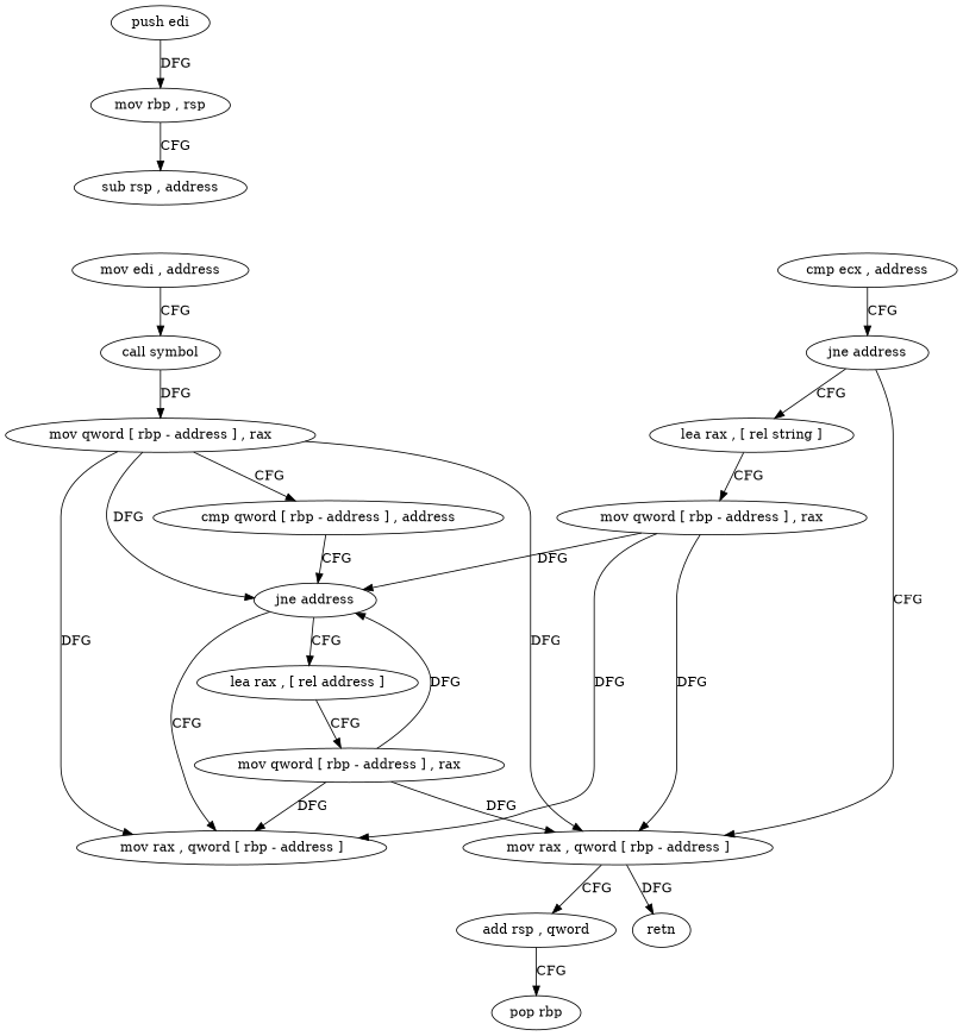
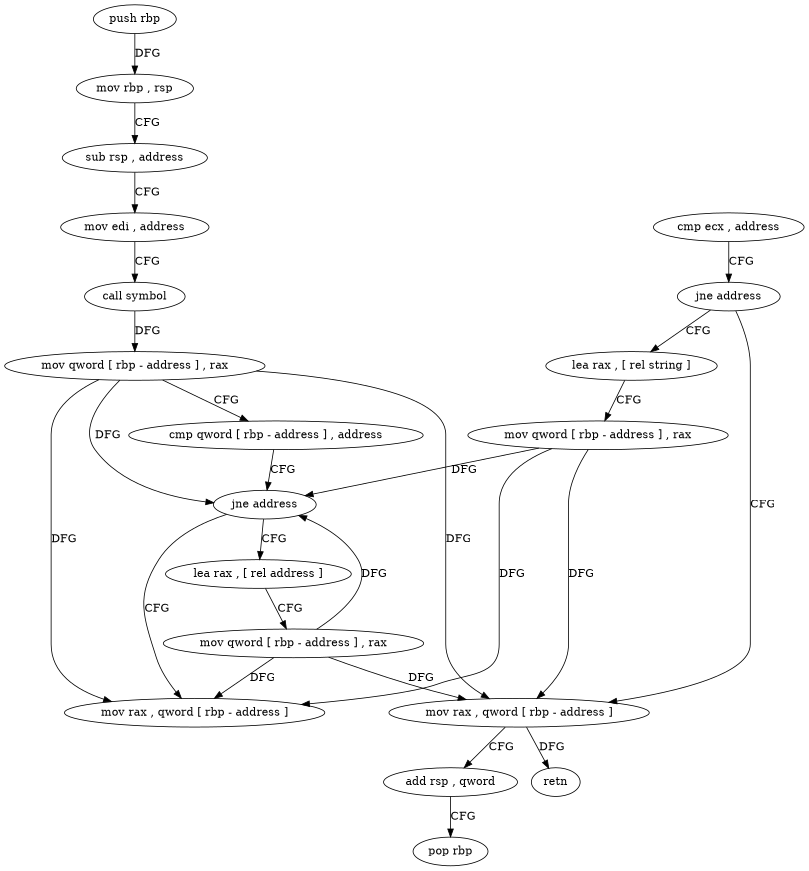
  digraph {
-   n1 [label="push edi"]
+   n1 [label="push rbp"]
    n2 [label="mov rbp , rsp"]
    n3 [label="sub rsp , address"]
    n4 [label="mov edi , address"]
    n5 [label="call symbol"]
    n6 [label="mov qword [ rbp - address ] , rax"]
    n7 [label="cmp qword [ rbp - address ] , address"]
    n8 [label="jne address"]
    n9 [label="mov rax , qword [ rbp - address ]"]
    n10 [label="mov rax , qword [ rbp - address ]"]
    n11 [label="lea rax , [ rel address ]"]
    n12 [label="add rsp , qword"]
    n13 [label=retn]
    n14 [label="mov qword [ rbp - address ] , rax"]
    n15 [label="cmp ecx , address"]
    n16 [label="jne address"]
    n17 [label="lea rax , [ rel string ]"]
    n18 [label="mov qword [ rbp - address ] , rax"]
    n19 [label="pop rbp"]
    n1 -> n2 [label=DFG]
    n2 -> n3 [label=CFG]
+   n3 -> n4 [label=CFG]
    n4 -> n5 [label=CFG]
    n5 -> n6 [label=DFG]
    n6 -> n7 [label=CFG]
    n6 -> n8 [label=DFG]
    n6 -> n9 [label=DFG]
    n6 -> n10 [label=DFG]
    n7 -> n8 [label=CFG]
    n8 -> n9 [label=CFG]
    n8 -> n11 [label=CFG]
    n10 -> n12 [label=CFG]
    n10 -> n13 [label=DFG]
    n11 -> n14 [label=CFG]
    n12 -> n19 [label=CFG]
    n14 -> n8 [label=DFG]
    n14 -> n9 [label=DFG]
    n14 -> n10 [label=DFG]
    n15 -> n16 [label=CFG]
    n16 -> n10 [label=CFG]
    n16 -> n17 [label=CFG]
    n17 -> n18 [label=CFG]
    n18 -> n8 [label=DFG]
    n18 -> n9 [label=DFG]
    n18 -> n10 [label=DFG]
  }
